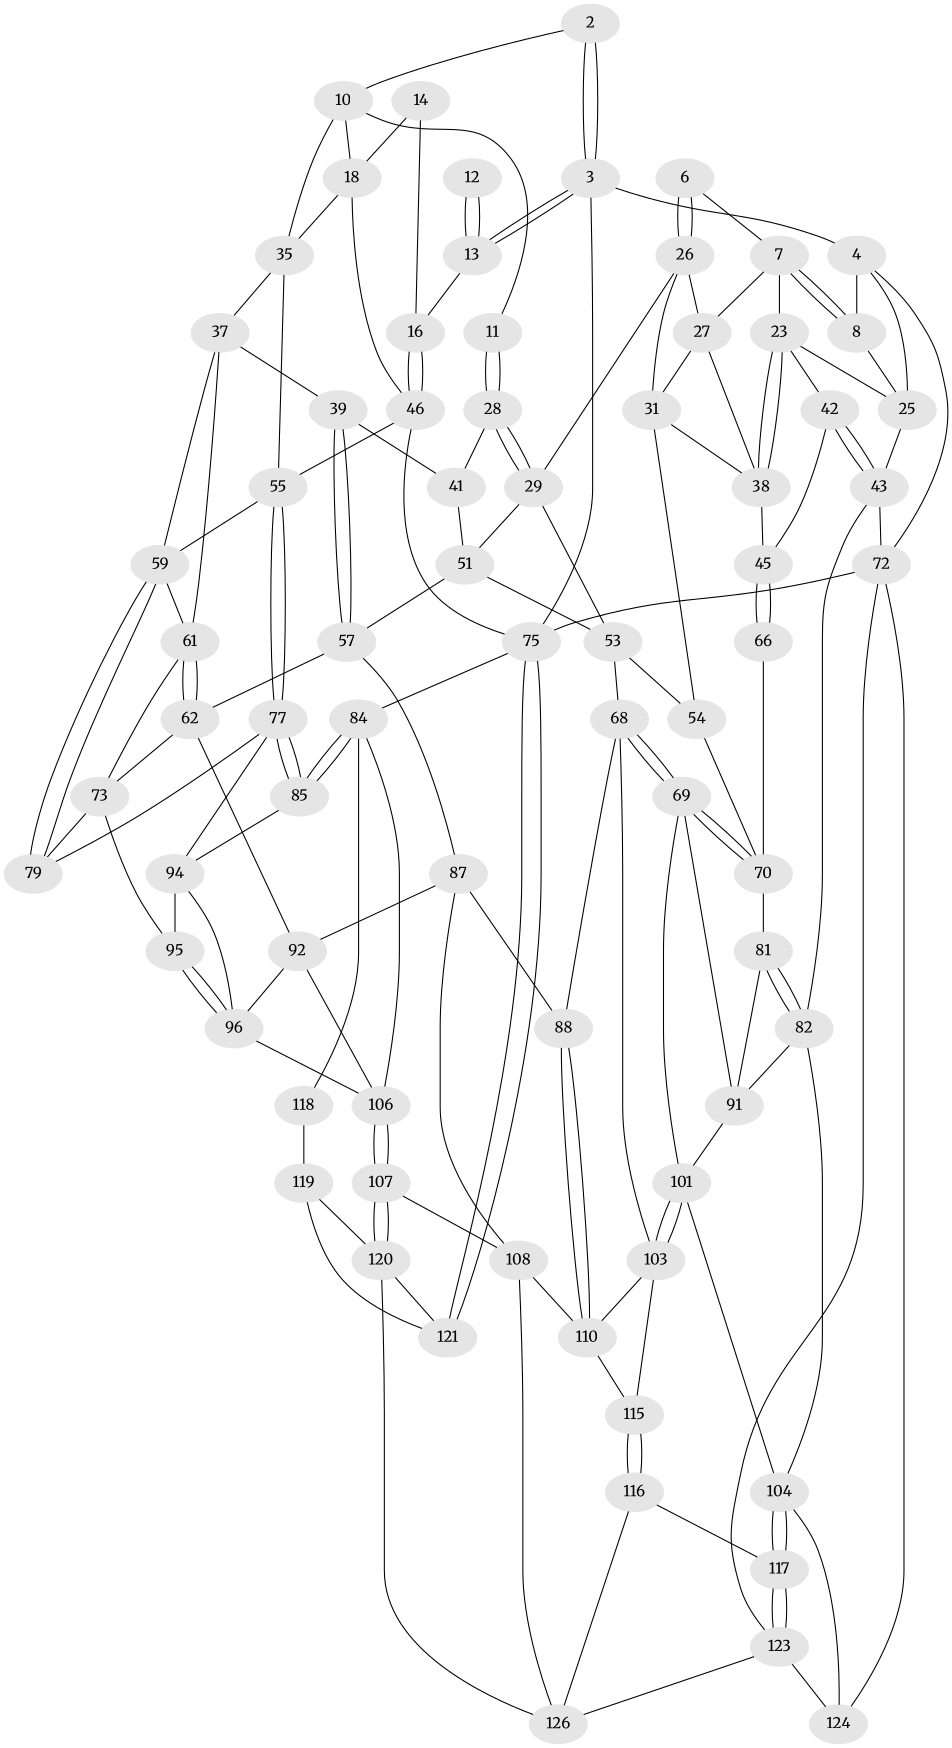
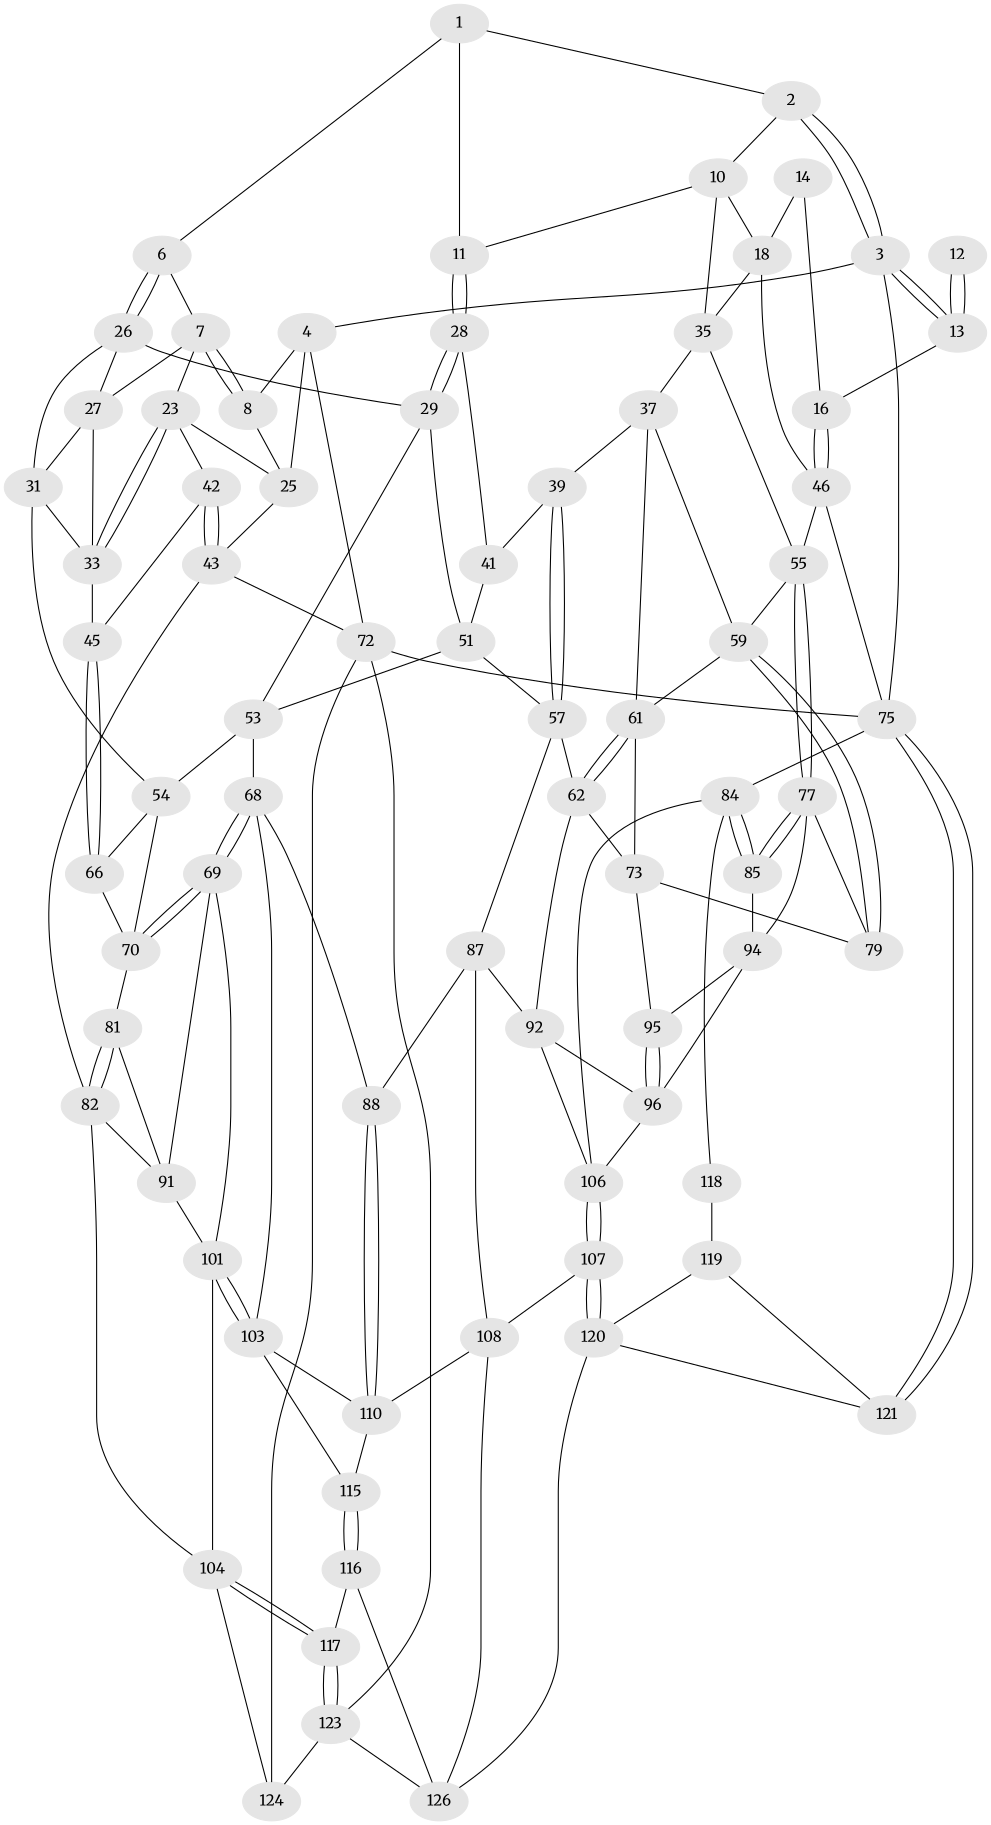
  graph {
    fontname=Merriweather
    node [color=gray90 fontname=Merriweather style=filled]
    edge [fontname=Merriweather]
+   1 [super="+5"]
    2 [super="+9"]
    6
    11
    3
    10 [super="+19"]
    7 [super="+22"]
    26 [super="+30"]
    28
    4 [super="+21"]
    13 [super="+15"]
    75 [super="+76"]
    18 [super="+48"]
    35 [super="+36"]
    14 [super="+17"]
    16
    8 [super="+20"]
    25 [super="+34"]
    72 [super="+128"]
    84 [super="+114"]
    121
    43 [super="+71"]
    123 [super="+129"]
    124
    23 [super="+24"]
    27 [super="+32"]
    29 [super="+52"]
    31 [super="+49"]
-   33 [super="+44" label=38]
+   33 [super="+44"]
    42
    46 [super="+47"]
    37 [super="+38"]
    55 [super="+56"]
    41 [super="+50"]
    12
    45
    82 [super="+83"]
    51 [super="+58"]
    53 [super="+67"]
    54 [super="+65"]
    57 [super="+63"]
    68 [super="+89"]
    66
    70 [super="+80"]
    39 [super="+40"]
    59 [super="+60"]
    61 [super="+64"]
    77 [super="+78"]
    79
    62 [super="+74"]
    73 [super="+86"]
    87 [super="+93"]
    91 [super="+100"]
    104 [super="+105"]
    69 [super="+90"]
    88
    103 [super="+111"]
    81
    85
    94 [super="+98"]
    92 [super="+97"]
    108 [super="+112"]
    95
    106 [super="+109"]
    96 [super="+99"]
    101 [super="+102"]
    110 [super="+113"]
    115
    126 [super="+127"]
    118
    117
    107
    119 [super="+122"]
    116
    120 [super="+125"]
+   1 -- 2
+   1 -- 6
+   1 -- 11
    2 -- 3
    2 -- 3
    2 -- 10
    6 -- 7
    6 -- 26
    6 -- 26
    11 -- 28
    11 -- 28
    3 -- 4
    3 -- 13
    3 -- 13
    3 -- 75
    10 -- 11
    10 -- 18
    10 -- 35
    7 -- 8
    7 -- 8
    7 -- 23
    7 -- 27
    26 -- 27
    26 -- 29
    26 -- 31
    28 -- 29
    28 -- 29
    28 -- 41
    4 -- 8 [weight=2]
    4 -- 25
    4 -- 72
    13 -- 16
    75 -- 84
    75 -- 121
    75 -- 121
    18 -- 35
    18 -- 46
    35 -- 37
    35 -- 55
    14 -- 18
    14 -- 16
    16 -- 46
    16 -- 46
    8 -- 25
    25 -- 43
    72 -- 75
    72 -- 123
    72 -- 124
    84 -- 85
    84 -- 85
    84 -- 106
    84 -- 118
    43 -- 72
    43 -- 82
    123 -- 124
    123 -- 126
    23 -- 25
    23 -- 33
    23 -- 33
    23 -- 42
    27 -- 31
    27 -- 33
    29 -- 51
    29 -- 53
    31 -- 33
    31 -- 54
    33 -- 45
    42 -- 43
    42 -- 43
    42 -- 45
    46 -- 75
    46 -- 55
    37 -- 39
    37 -- 59
    37 -- 61
    55 -- 59
    55 -- 77
    55 -- 77
    41 -- 51
    12 -- 13 [weight=2]
    12 -- 13
    45 -- 66
    45 -- 66
    82 -- 91
    82 -- 104
    51 -- 53
    51 -- 57
    53 -- 54
    53 -- 68
+   54 -- 66
    54 -- 70
    57 -- 62
    57 -- 87
    68 -- 69
    68 -- 69
    68 -- 88
    68 -- 103
    66 -- 70
    70 -- 81
    39 -- 41 [weight=2]
    39 -- 57
    39 -- 57
    59 -- 61
    59 -- 79
    59 -- 79
    61 -- 62
    61 -- 62
    61 -- 73
    77 -- 79
    77 -- 85
    77 -- 85
    77 -- 94
    62 -- 73
    62 -- 92
    73 -- 79
    73 -- 95
    87 -- 88
    87 -- 92
    87 -- 108
    91 -- 101
    104 -- 124
    104 -- 117
    104 -- 117
    69 -- 70
    69 -- 70
    69 -- 91
    69 -- 101
    88 -- 110
    88 -- 110
    103 -- 110
    103 -- 115
    81 -- 82
    81 -- 82
    81 -- 91
    85 -- 94
    94 -- 95
    94 -- 96
    92 -- 106
    92 -- 96
    108 -- 110
    108 -- 126
    95 -- 96
    95 -- 96
    106 -- 107
    106 -- 107
    96 -- 106
    101 -- 104
    101 -- 103
    101 -- 103
    110 -- 115
    115 -- 116
    115 -- 116
    118 -- 119 [weight=2]
    117 -- 123
    117 -- 123
    107 -- 108
    107 -- 120
    107 -- 120
    119 -- 121
    119 -- 120
    116 -- 126
    116 -- 117
    120 -- 121
    120 -- 126
  }
